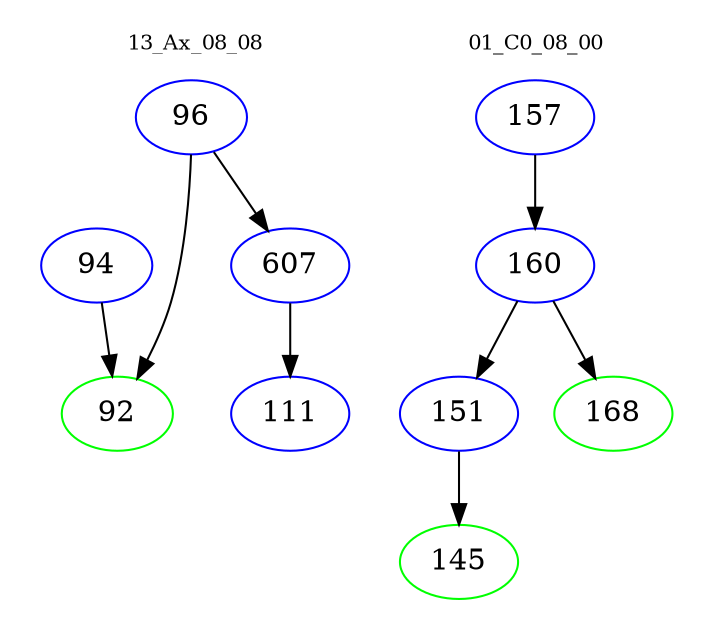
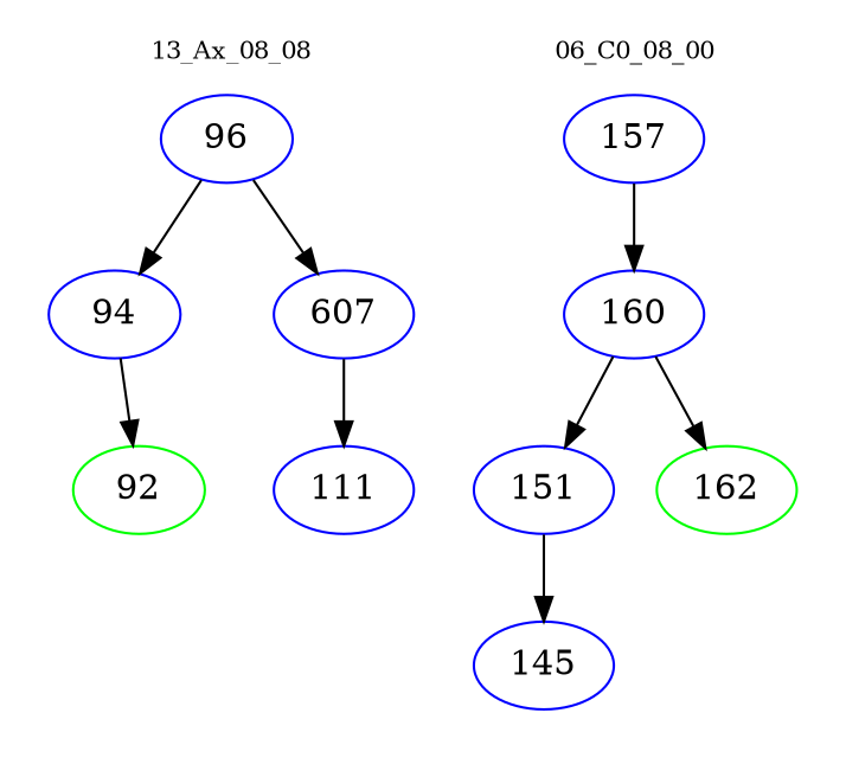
  digraph {
    node [color=blue]
    edge [color=black]
    n1 [label=96]
    n2 [label=94]
    n3 [label=607]
    n4 [color=green label=92]
    n5 [label=111]
    n6 [label=157]
    n7 [label=151]
    n8 [label=160]
-   n9 [color=green label=145]
-   n10 [color=green label=168]
+   n9 [label=145]
+   n10 [color=green label=162]
    subgraph cluster_1 {
      color=white
      fontsize=10
      label="13_Ax_08_08"
      n1
      n2
      n3
      n4
      n5
    }
    subgraph cluster_2 {
      color=white
      fontsize=10
-     label="01_C0_08_00"
+     label="06_C0_08_00"
      n6
      n7
      n8
      n9
      n10
    }
-   n1 -> n4
+   n1 -> n2
    n1 -> n3
    n2 -> n4
    n3 -> n5
    n6 -> n8
    n7 -> n9
    n8 -> n7
    n8 -> n10
  }
